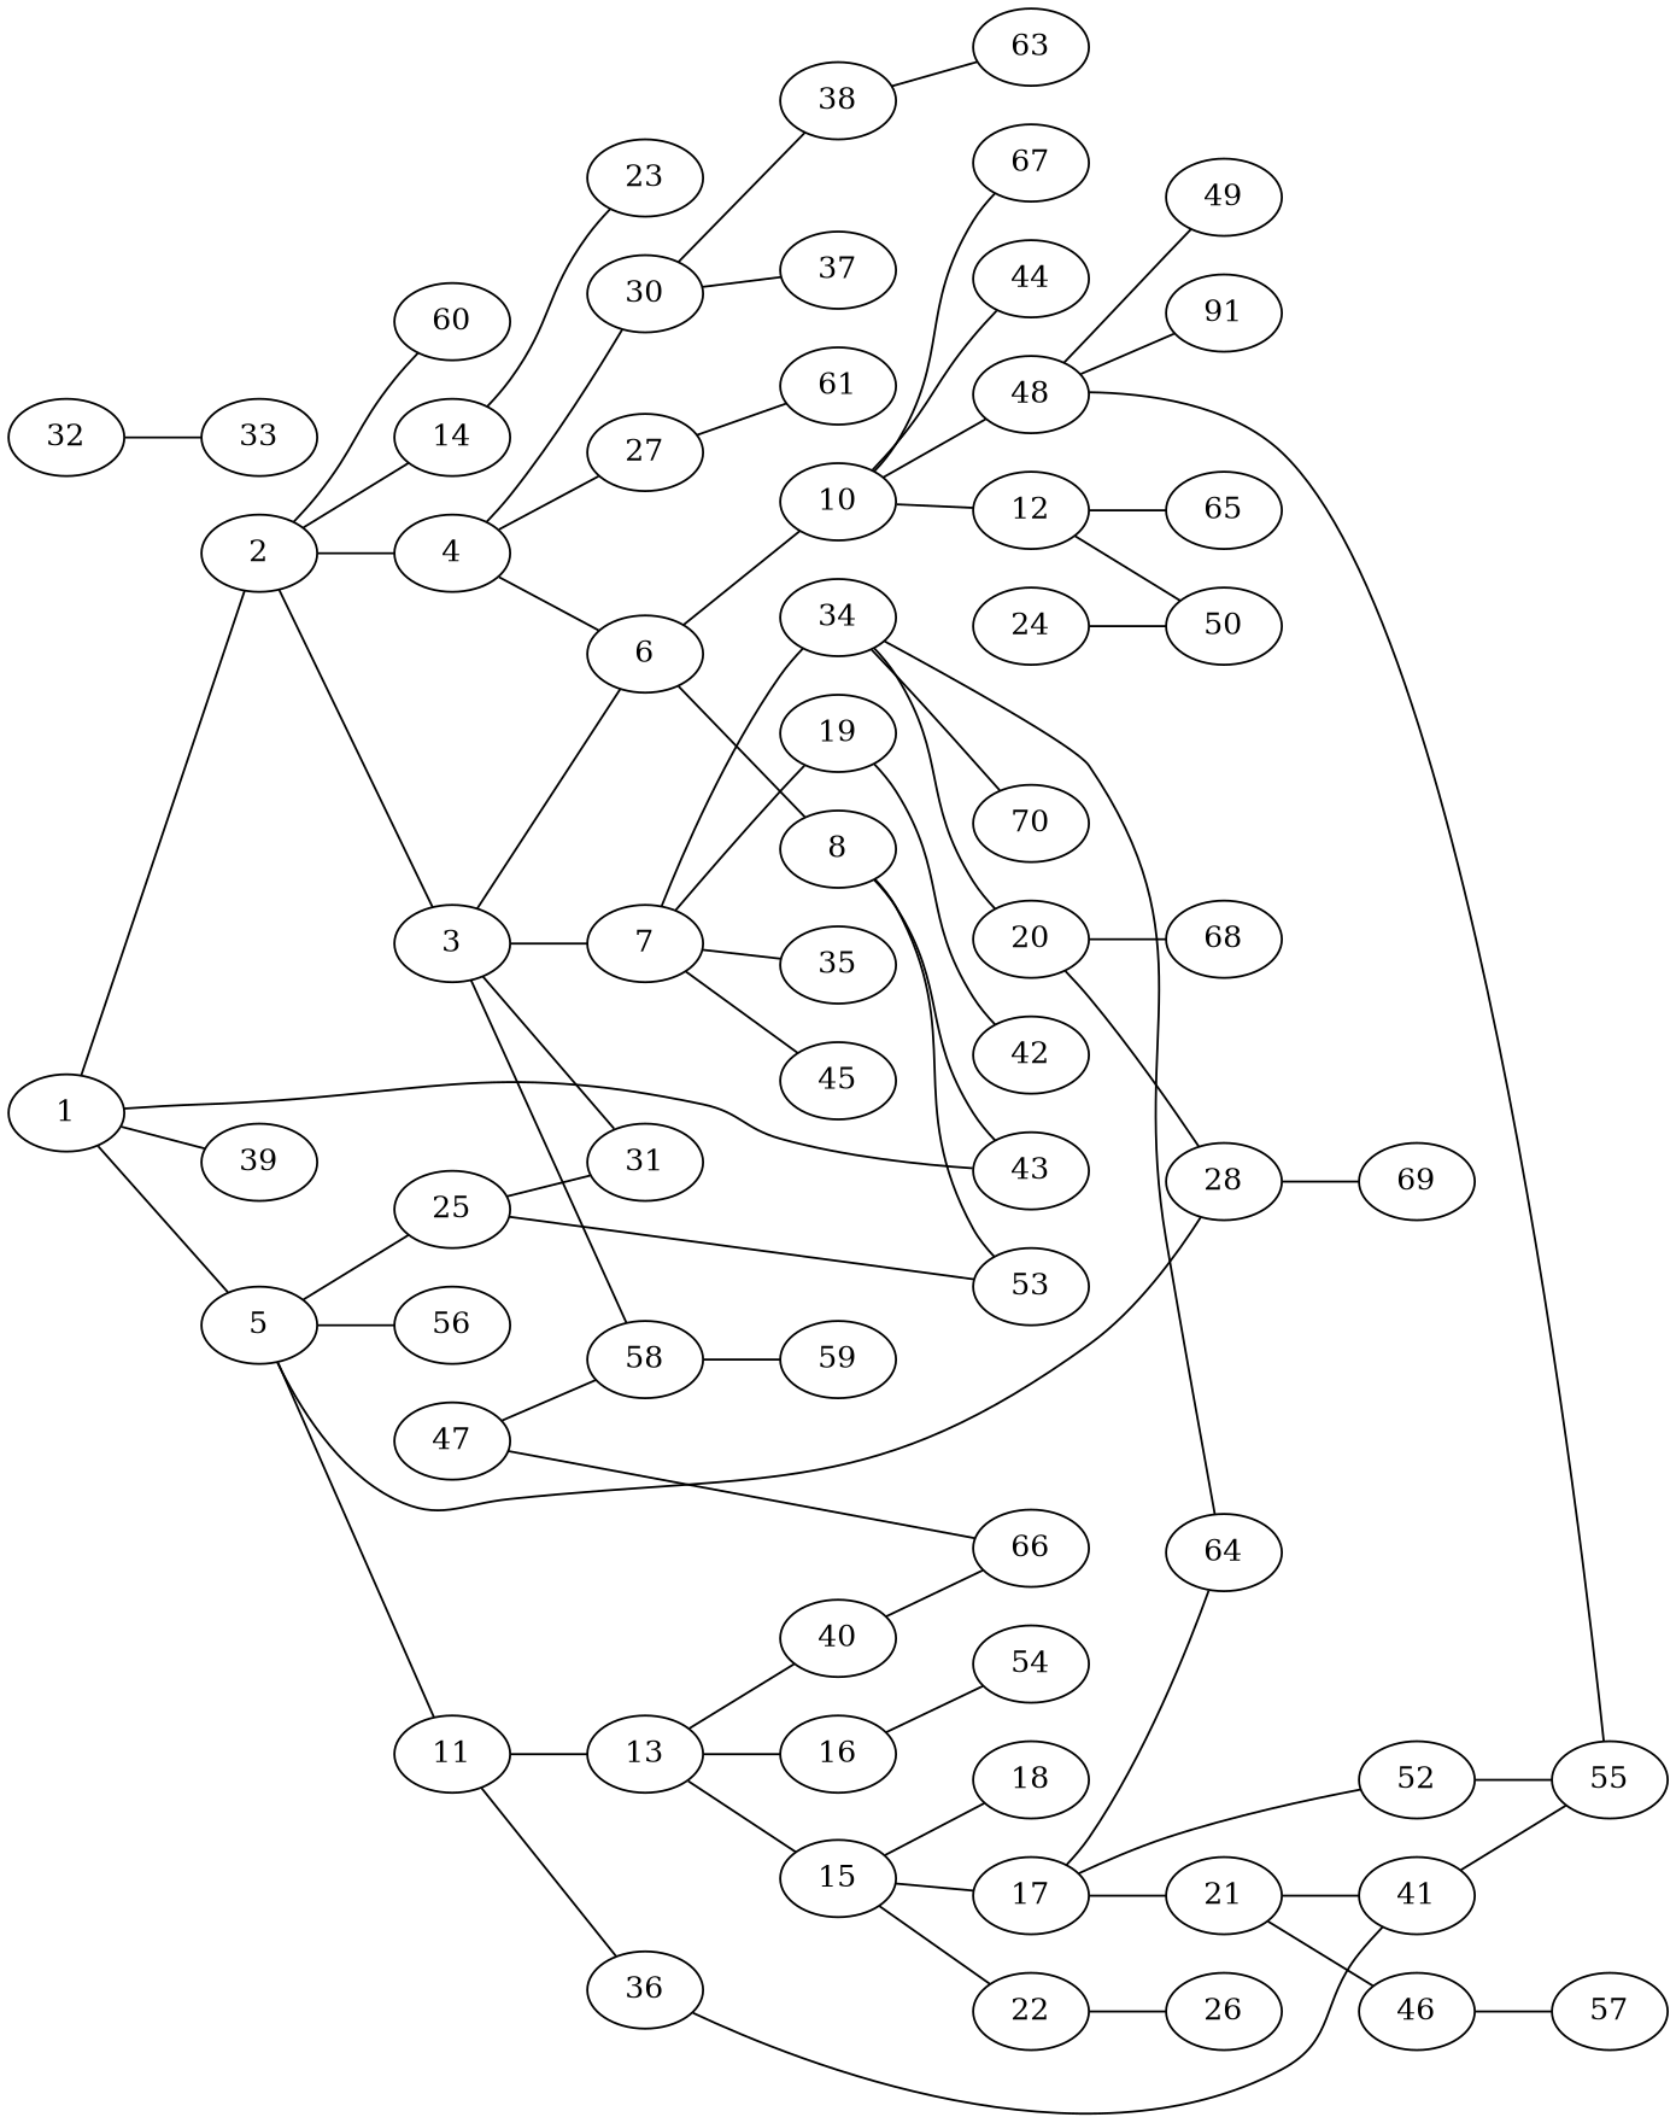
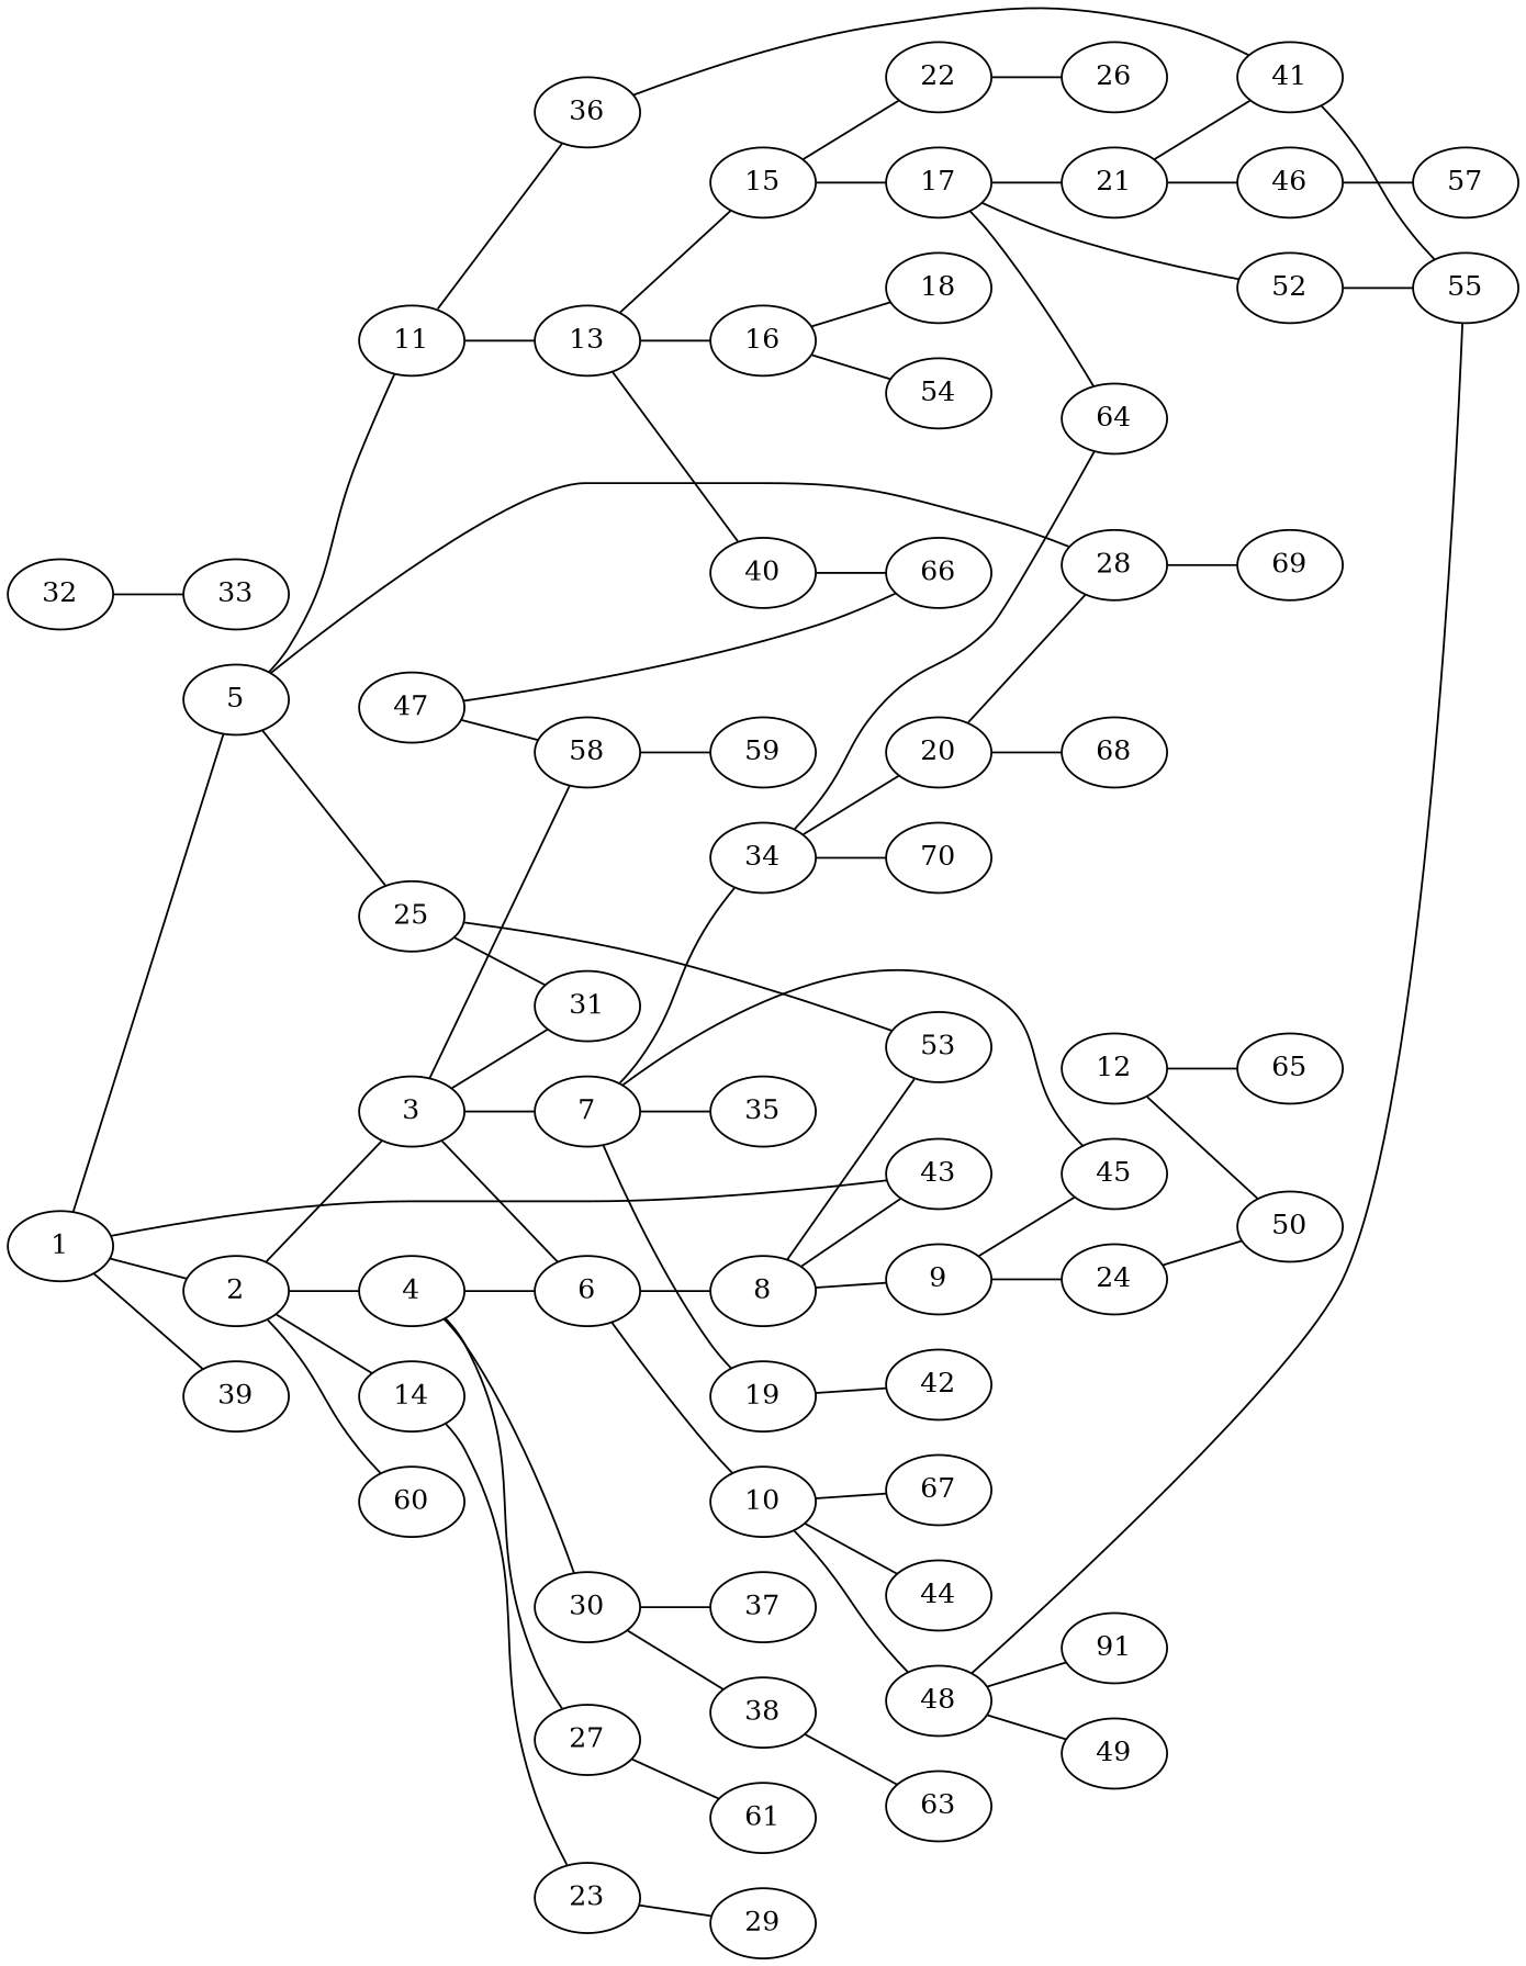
  graph {
    rankdir=LR
    1
    2
    5
    39
    43
    3
    4
    14
    60
    11
    25
    28
-   56
    6
    7
    31
    58
    27
    30
    23
    13
    36
    53
    69
    8
    10
    19
    34
    35
    45
    59
    61
    37
    38
+   29
+   9
    12
    44
    48
    67
    42
    20
    68
    64
    70
    63
    15
    16
    40
    41
    24
    50
    65
    55
    49
    n56 [label=91]
    32
    33
    17
    18
    22
    54
    66
    21
    52
    26
    46
    47
    57
    1 -- 2
    1 -- 5
    1 -- 39
    1 -- 43
    2 -- 3
    2 -- 4
    2 -- 14
    2 -- 60
    5 -- 11
    5 -- 25
    5 -- 28
-   5 -- 56
    3 -- 6
    3 -- 7
    3 -- 31
    3 -- 58
    4 -- 6
    4 -- 27
    4 -- 30
    14 -- 23
    11 -- 13
    11 -- 36
    25 -- 31
    25 -- 53
    28 -- 69
    6 -- 8
    6 -- 10
    7 -- 19
    7 -- 34
    7 -- 35
    7 -- 45
    58 -- 59
    27 -- 61
    30 -- 37
    30 -- 38
+   23 -- 29
    13 -- 15
    13 -- 16
    13 -- 40
    36 -- 41
    8 -- 43
    8 -- 53
-   10 -- 12
+   8 -- 9
    10 -- 44
    10 -- 48
    10 -- 67
    19 -- 42
    34 -- 20
    34 -- 64
    34 -- 70
    38 -- 63
+   9 -- 45
+   9 -- 24
    12 -- 50
    12 -- 65
    48 -- 55
    48 -- 49
    48 -- n56
    20 -- 28
    20 -- 68
    15 -- 17
-   15 -- 18
+   16 -- 18
    15 -- 22
    16 -- 54
    40 -- 66
    41 -- 55
    24 -- 50
    32 -- 33
    17 -- 64
    17 -- 21
    17 -- 52
    22 -- 26
    21 -- 41
    21 -- 46
    52 -- 55
    46 -- 57
    47 -- 58
    47 -- 66
  }
